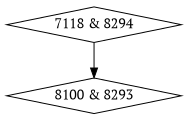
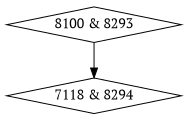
  digraph {
    fontname="PT Serif"
    node [shape=diamond fontname="PT Serif"]
    n1 [label="7118 & 8294"]
    n2 [label="8100 & 8293"]
-   n1 -> n2 [fontname="PT Serif"]
+   n2 -> n1 [fontname="PT Serif"]
  }
